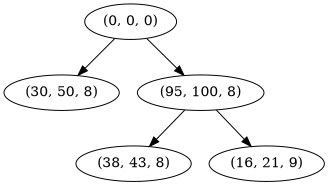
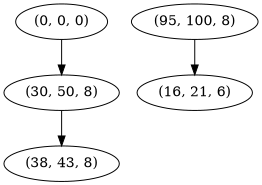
  digraph {
    n1 [label="(30, 50, 8)"]
    "(0, 0, 0)"
    "(95, 100, 8)"
    "(38, 43, 8)"
-   "(16, 21, 6)" [label="(16, 21, 9)"]
-   "(95, 100, 8)" -> "(38, 43, 8)"
+   "(16, 21, 6)"
+   n1 -> "(38, 43, 8)"
    "(0, 0, 0)" -> n1
-   "(0, 0, 0)" -> "(95, 100, 8)"
    "(95, 100, 8)" -> "(16, 21, 6)"
  }
